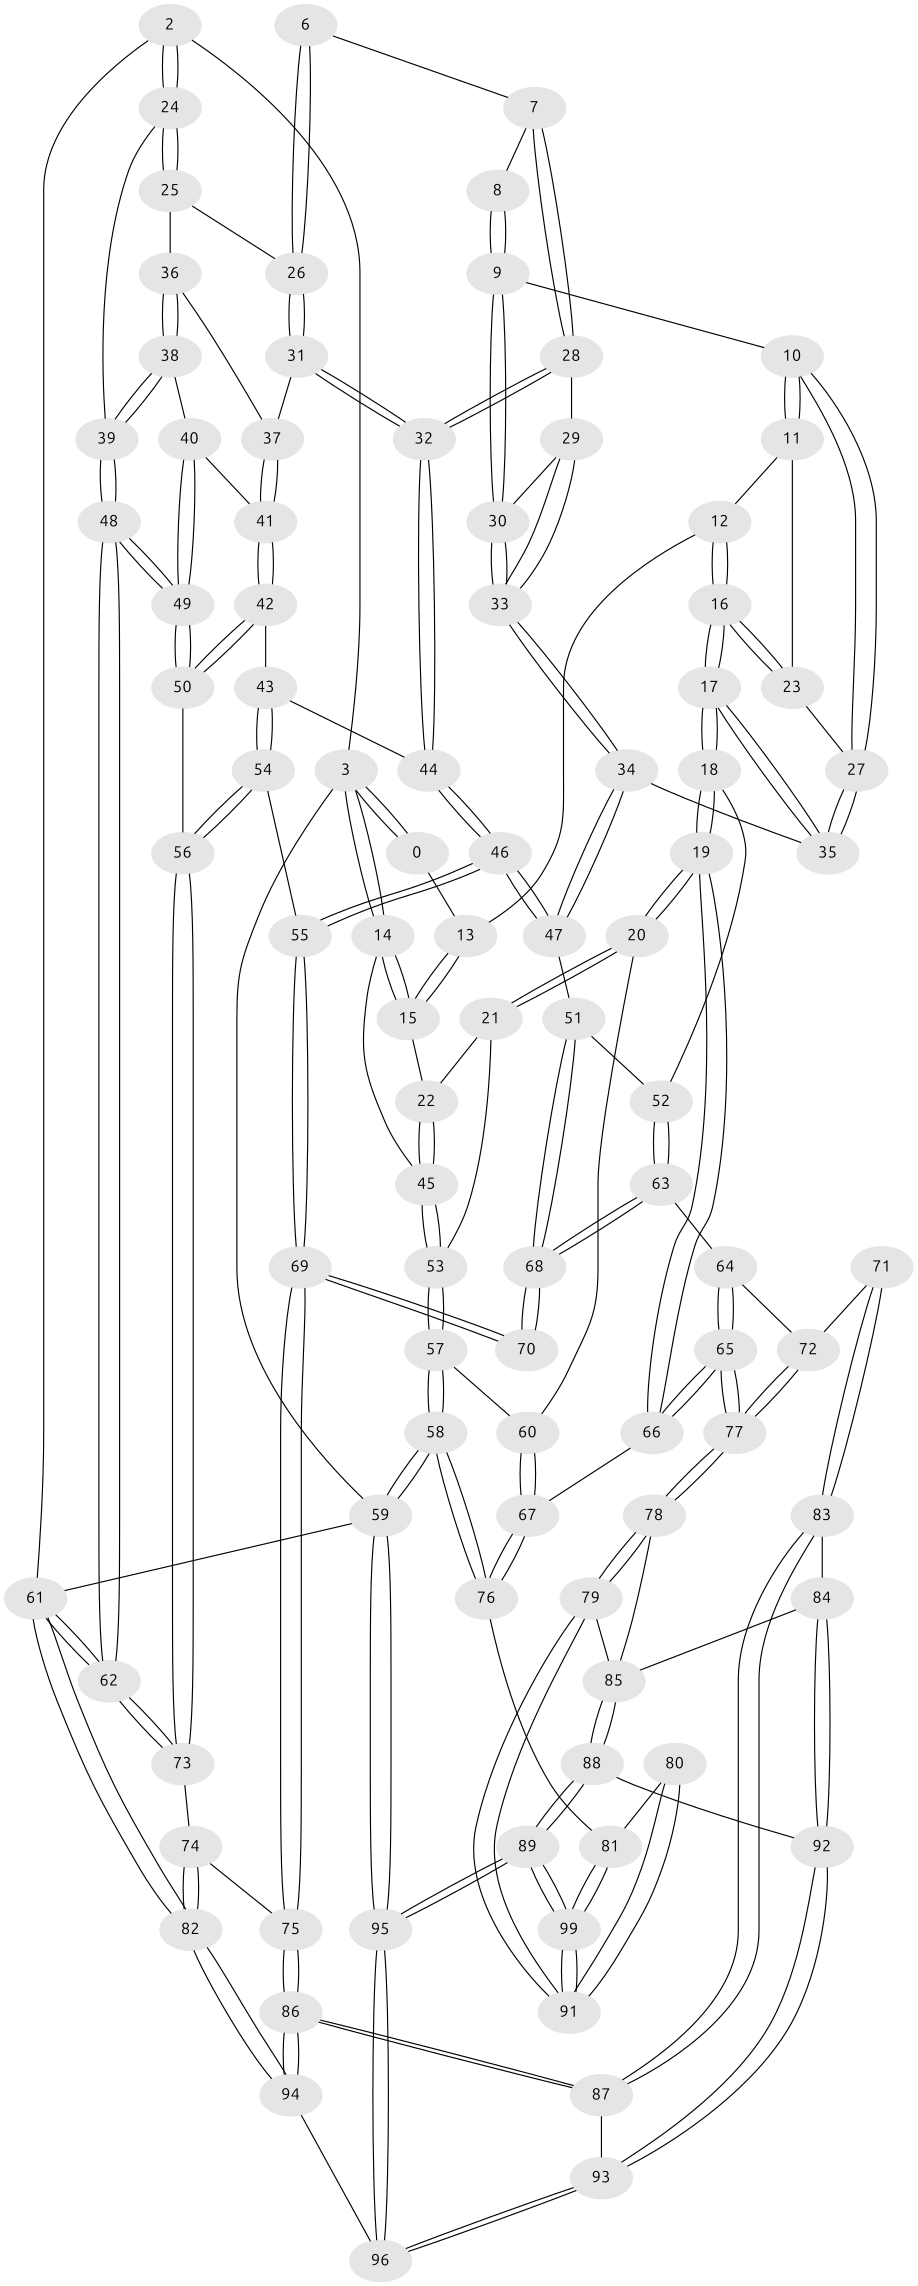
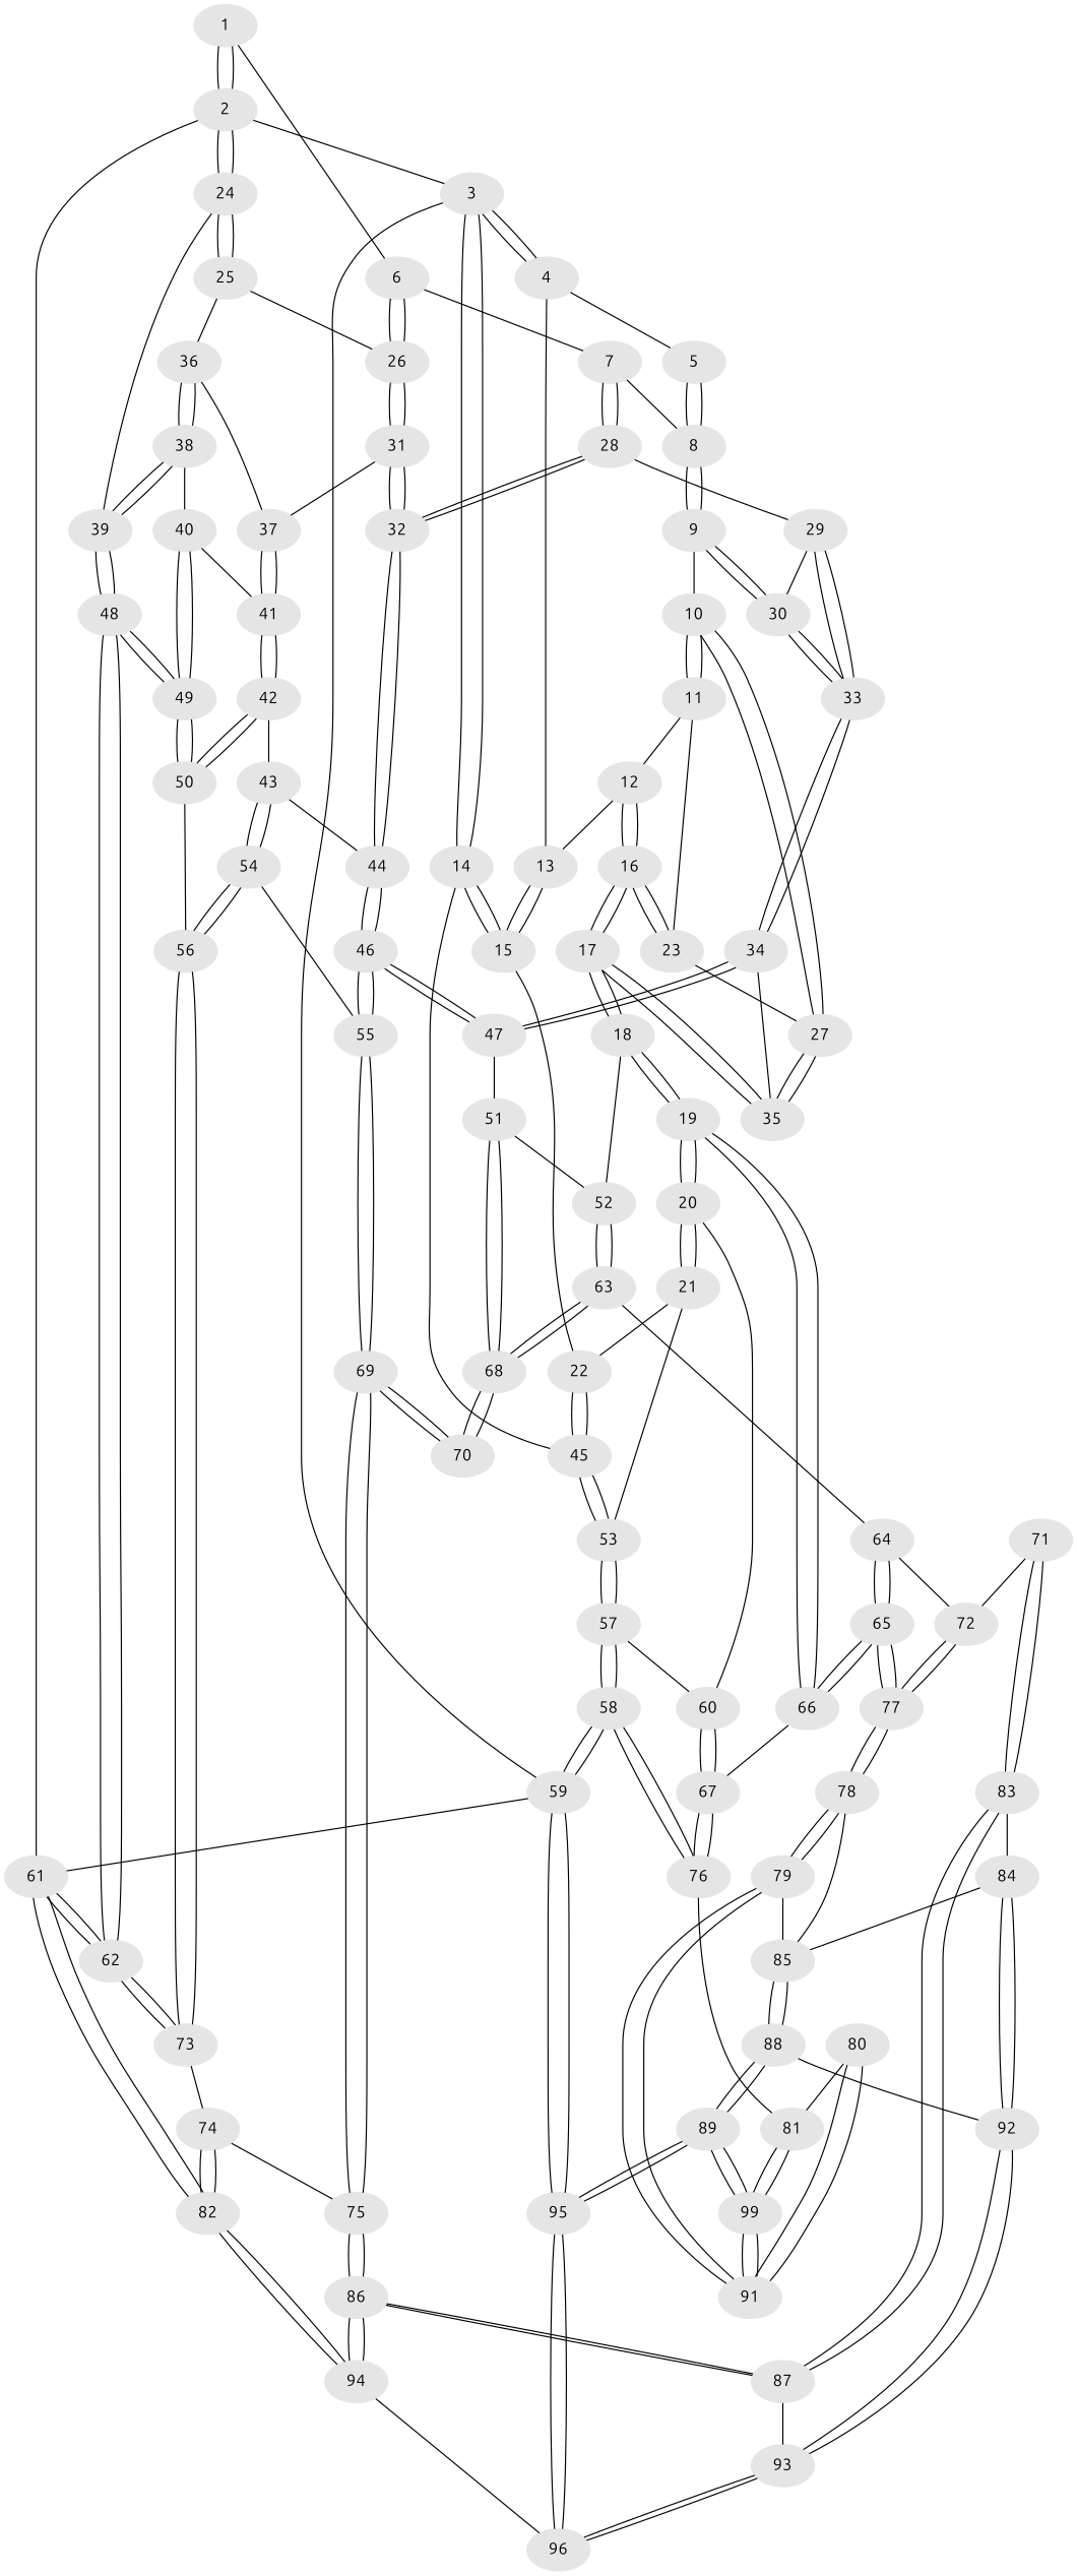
  graph {
    fontname=Ubuntu
    node [color=gray90 fontname=Ubuntu style=filled]
    edge [fontname=Ubuntu]
+   1
    2
    6
    3
    24
    61
    7
    26
-   4 [label=0]
+   4
    14
    59
    25
    39
    62
    82
+   5
    13
    15
    45
    95
    8
    9
    28
    31
    29
    32
    10
    30
    11
    27
    33
    12
    23
    35
    16
    17
    22
    53
    18
    19
    52
    20
    66
    63
    21
    60
    67
    57
    36
    48
    37
    38
    44
    34
    41
    46
    47
    51
    40
    42
    49
    50
    43
    54
    56
    55
    69
    68
    73
    70
    64
    58
    75
    74
    76
    81
    96
    94
    65
    72
    77
    78
    86
    71
    83
    84
    87
    n88 [label=99]
    79
    85
    91
    88
    80
    92
    93
    89
+   1 -- 2
+   1 -- 2
+   1 -- 6
    2 -- 3
    2 -- 24
    2 -- 24
    2 -- 61
    6 -- 7
    6 -- 26
    6 -- 26
    3 -- 4
    3 -- 4
    3 -- 14
    3 -- 14
    3 -- 59
    24 -- 25
    24 -- 25
    24 -- 39
    61 -- 62
    61 -- 62
    61 -- 82
    61 -- 82
    7 -- 8
    7 -- 28
    7 -- 28
    26 -- 31
    26 -- 31
+   4 -- 5
    4 -- 13
    14 -- 15
    14 -- 15
    14 -- 45
    59 -- 61
    59 -- 95
    59 -- 95
    25 -- 26
    25 -- 36
    39 -- 48
    39 -- 48
    62 -- 73
    62 -- 73
    82 -- 94
    82 -- 94
+   5 -- 8
+   5 -- 8
    13 -- 15
    13 -- 15
    15 -- 22
    45 -- 53
    45 -- 53
    95 -- 96
    95 -- 96
    8 -- 9
    8 -- 9
    9 -- 10
    9 -- 30
    9 -- 30
    28 -- 29
    28 -- 32
    28 -- 32
    31 -- 32
    31 -- 32
    31 -- 37
    29 -- 30
    29 -- 33
    29 -- 33
    32 -- 44
    32 -- 44
    10 -- 11
    10 -- 11
    10 -- 27
    10 -- 27
    30 -- 33
    30 -- 33
    11 -- 12
    11 -- 23
    27 -- 35
    27 -- 35
    33 -- 34
    33 -- 34
    12 -- 13
    12 -- 16
    12 -- 16
    23 -- 27
    16 -- 23
    16 -- 23
    16 -- 17
    16 -- 17
    17 -- 35
    17 -- 35
    17 -- 18
    17 -- 18
    22 -- 45
    22 -- 45
    53 -- 57
    53 -- 57
    18 -- 19
    18 -- 19
    18 -- 52
    19 -- 20
    19 -- 20
    19 -- 66
    19 -- 66
    52 -- 63
    52 -- 63
    20 -- 21
    20 -- 21
    20 -- 60
    66 -- 67
    63 -- 68
    63 -- 68
    63 -- 64
    21 -- 22
    21 -- 53
    60 -- 67
    60 -- 67
    67 -- 76
    67 -- 76
    57 -- 60
    57 -- 58
    57 -- 58
    36 -- 37
    36 -- 38
    36 -- 38
    48 -- 62
    48 -- 62
    48 -- 49
    48 -- 49
    37 -- 41
    37 -- 41
    38 -- 39
    38 -- 39
    38 -- 40
    44 -- 46
    44 -- 46
    34 -- 35
    34 -- 47
    34 -- 47
    41 -- 42
    41 -- 42
    46 -- 47
    46 -- 47
    46 -- 55
    46 -- 55
    47 -- 51
    51 -- 52
    51 -- 68
    51 -- 68
    40 -- 41
    40 -- 49
    40 -- 49
    42 -- 50
    42 -- 50
    42 -- 43
    49 -- 50
    49 -- 50
    50 -- 56
    43 -- 44
    43 -- 54
    43 -- 54
    54 -- 56
    54 -- 56
    54 -- 55
    56 -- 73
    56 -- 73
    55 -- 69
    55 -- 69
    69 -- 70
    69 -- 70
    69 -- 75
    69 -- 75
    68 -- 70
    68 -- 70
    73 -- 74
    64 -- 65
    64 -- 65
    64 -- 72
    58 -- 59
    58 -- 59
    58 -- 76
    58 -- 76
    75 -- 86
    75 -- 86
    74 -- 82
    74 -- 82
    74 -- 75
    76 -- 81
    81 -- n88
    81 -- n88
    94 -- 96
    65 -- 66
    65 -- 66
    65 -- 77
    65 -- 77
    72 -- 77
    72 -- 77
    77 -- 78
    77 -- 78
    78 -- 79
    78 -- 79
    78 -- 85
    86 -- 94
    86 -- 94
    86 -- 87
    86 -- 87
    71 -- 72
    71 -- 83
    71 -- 83
    83 -- 84
    83 -- 87
    83 -- 87
    84 -- 85
    84 -- 92
    84 -- 92
    87 -- 93
    n88 -- 91
    n88 -- 91
    79 -- 85
    79 -- 91
    79 -- 91
    85 -- 88
    85 -- 88
    88 -- 92
    88 -- 89
    88 -- 89
    80 -- 81
    80 -- 91
    80 -- 91
    92 -- 93
    92 -- 93
    93 -- 96
    93 -- 96
    89 -- 95
    89 -- 95
    89 -- n88
    89 -- n88
  }
